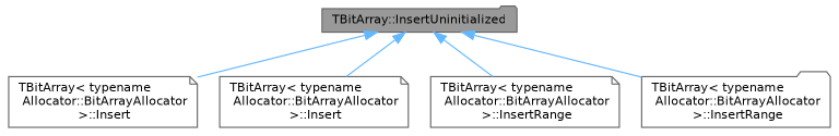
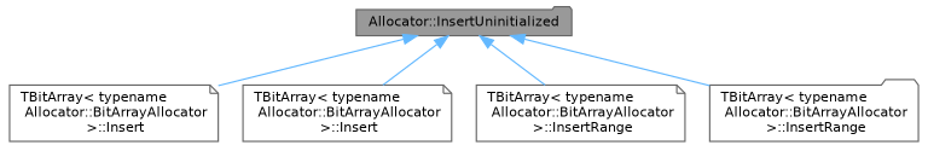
  digraph {
    rankdir=TB
    node [color=grey40 fillcolor=white fontname=Helvetica fontsize=10 shape=note style=filled]
    edge [color=steelblue1 dir=back fontname=Helvetica fontsize=10 labelfontname=Helvetica labelfontsize=10 style=solid]
-   n1 [color=gray40 fillcolor=grey60 fontcolor=black height=0.2 label="TBitArray::InsertUninitialized" shape=folder width=0.4]
+   n1 [color=gray40 fillcolor=grey60 fontcolor=black height=0.2 label="Allocator::InsertUninitialized" shape=folder width=0.4]
    n2 [height=0.2 label="TBitArray\< typename\l Allocator::BitArrayAllocator\l \>::Insert" width=0.4]
    n3 [height=0.2 label="TBitArray\< typename\l Allocator::BitArrayAllocator\l \>::Insert" width=0.4]
    n4 [height=0.2 label="TBitArray\< typename\l Allocator::BitArrayAllocator\l \>::InsertRange" width=0.4]
    n5 [height=0.2 label="TBitArray\< typename\l Allocator::BitArrayAllocator\l \>::InsertRange" shape=folder width=0.4]
    n1 -> n2
    n1 -> n3
    n1 -> n4
    n1 -> n5
  }
